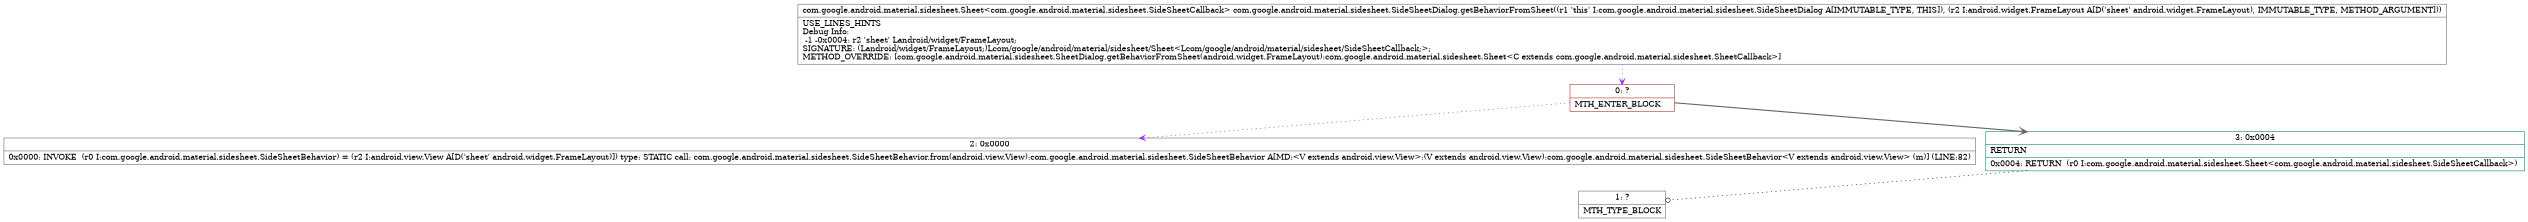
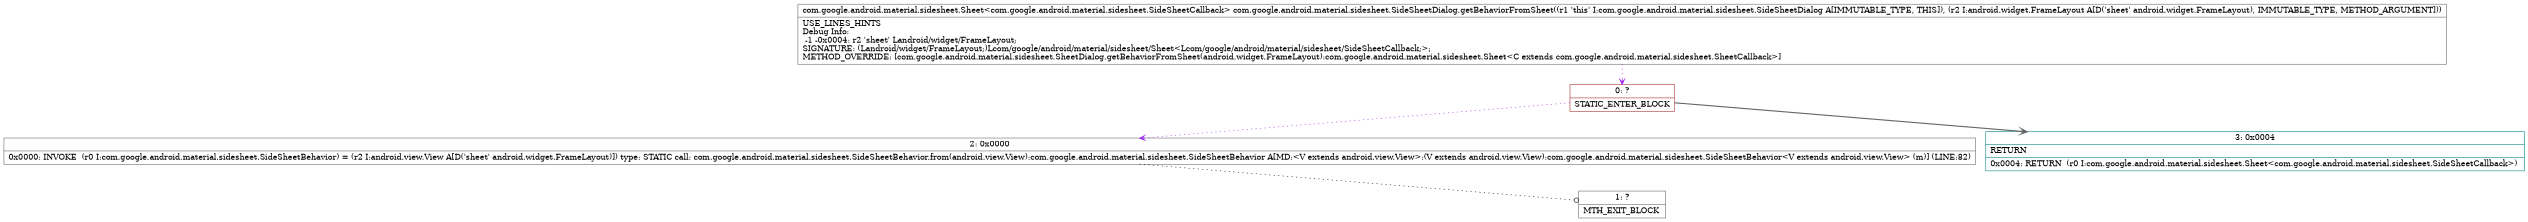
  digraph {
    node [color=gray40 shape=record]
    edge [arrowhead=vee color=purple style=dotted]
-   n1 [color=brown label="{0\:\ ?|MTH_ENTER_BLOCK\l}"]
+   n1 [color=brown label="{0\:\ ?|STATIC_ENTER_BLOCK\l}"]
    n2 [label="{2\:\ 0x0000|0x0000: INVOKE  (r0 I:com.google.android.material.sidesheet.SideSheetBehavior) = (r2 I:android.view.View A[D('sheet' android.widget.FrameLayout)]) type: STATIC call: com.google.android.material.sidesheet.SideSheetBehavior.from(android.view.View):com.google.android.material.sidesheet.SideSheetBehavior A[MD:\<V extends android.view.View\>:(V extends android.view.View):com.google.android.material.sidesheet.SideSheetBehavior\<V extends android.view.View\> (m)] (LINE:82)\l}"]
    n3 [color=teal label="{3\:\ 0x0004|RETURN\l|0x0004: RETURN  (r0 I:com.google.android.material.sidesheet.Sheet\<com.google.android.material.sidesheet.SideSheetCallback\>) \l}"]
-   n4 [label="{1\:\ ?|MTH_TYPE_BLOCK\l}"]
+   n4 [label="{1\:\ ?|MTH_EXIT_BLOCK\l}"]
    n5 [label="{com.google.android.material.sidesheet.Sheet\<com.google.android.material.sidesheet.SideSheetCallback\> com.google.android.material.sidesheet.SideSheetDialog.getBehaviorFromSheet((r1 'this' I:com.google.android.material.sidesheet.SideSheetDialog A[IMMUTABLE_TYPE, THIS]), (r2 I:android.widget.FrameLayout A[D('sheet' android.widget.FrameLayout), IMMUTABLE_TYPE, METHOD_ARGUMENT]))  | USE_LINES_HINTS\lDebug Info:\l  \-1 \-0x0004: r2 'sheet' Landroid\/widget\/FrameLayout;\lSIGNATURE: (Landroid\/widget\/FrameLayout;)Lcom\/google\/android\/material\/sidesheet\/Sheet\<Lcom\/google\/android\/material\/sidesheet\/SideSheetCallback;\>;\lMETHOD_OVERRIDE: [com.google.android.material.sidesheet.SheetDialog.getBehaviorFromSheet(android.widget.FrameLayout):com.google.android.material.sidesheet.Sheet\<C extends com.google.android.material.sidesheet.SheetCallback\>]\l}"]
    n1 -> n2
    n1 -> n3 [color=gray40 style=bold]
-   n3 -> n4 [arrowhead=odot color=black]
+   n2 -> n4 [arrowhead=odot color=black]
    n5 -> n1
  }
